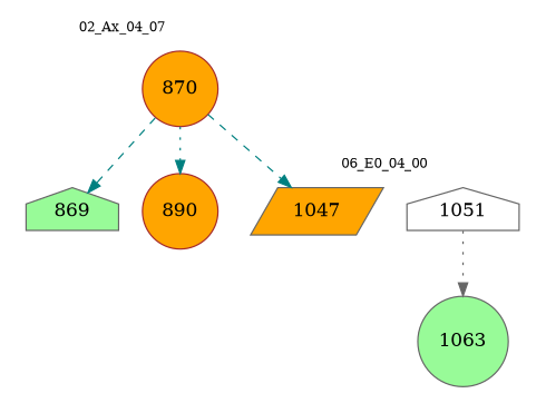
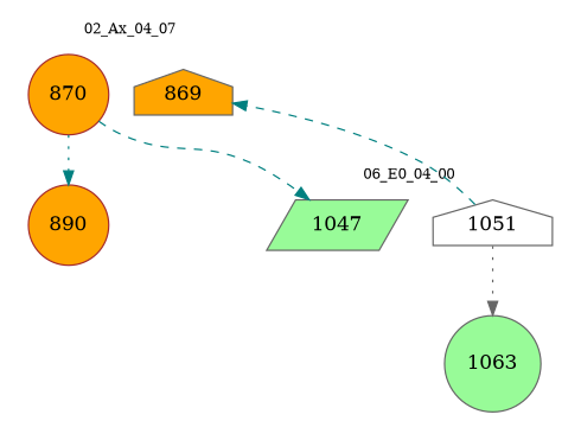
  digraph {
    node [color=gray40 fillcolor=orange shape=circle style=filled]
    edge [color=teal style=dashed]
    n1 [color=brown label=870]
-   n2 [fillcolor=palegreen label=869 shape=house]
+   n2 [label=869 shape=house]
    n3 [color=brown label=890]
    n4 [fillcolor=white label=1051 shape=house]
-   n5 [label=1047 shape=parallelogram]
+   n5 [fillcolor=palegreen label=1047 shape=parallelogram]
    n6 [fillcolor=palegreen label=1063]
    subgraph cluster_1 {
      color=white
      fontsize=10
      label="02_Ax_04_07"
      n1
      n2
      n3
    }
    subgraph cluster_2 {
      color=white
      fontsize=10
      label="06_E0_04_00"
      n4
      n5
      n6
    }
-   n1 -> n2
+   n4 -> n2
    n1 -> n3 [style=dotted]
    n1 -> n5
    n4 -> n6 [color=gray40 style=dotted]
  }
